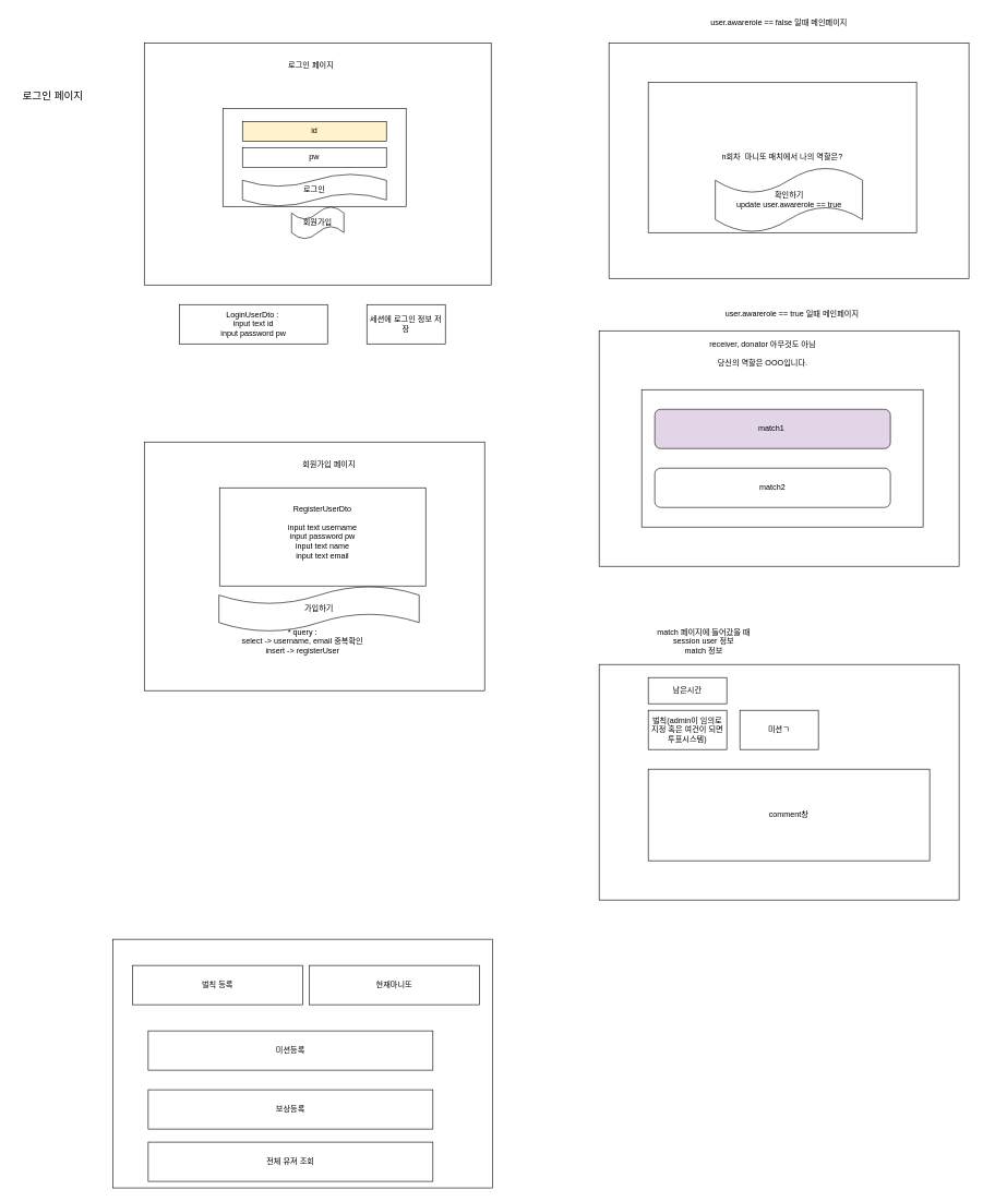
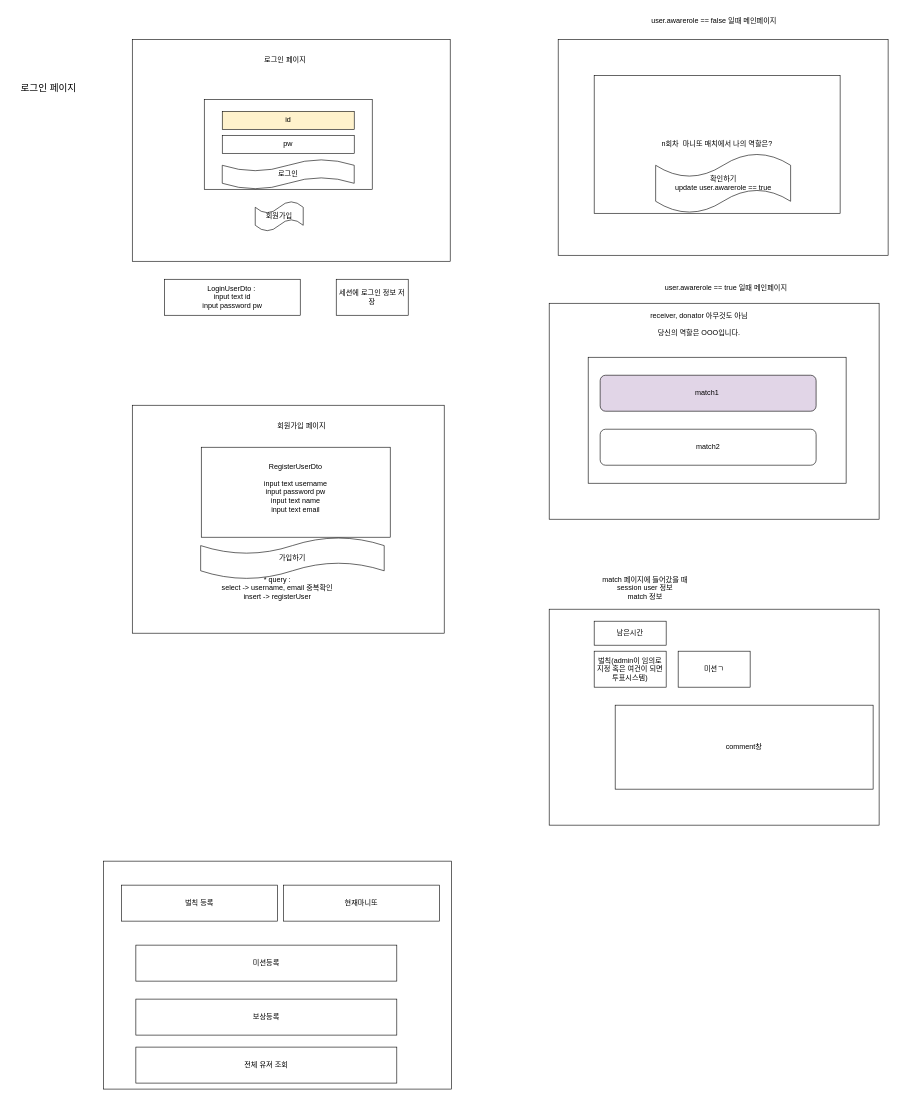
  <mxCell id="0" />
  <mxCell id="1" parent="0" />
  <mxCell id="2" value="" style="rounded=0;whiteSpace=wrap;html=1;" parent="1" vertex="1"><mxGeometry x="220" y="65" width="530" height="370" as="geometry" /></mxCell>
  <mxCell id="3" value="로그인 페이지" style="text;html=1;strokeColor=none;fillColor=none;align=center;verticalAlign=middle;whiteSpace=wrap;rounded=0;" parent="1" vertex="1"><mxGeometry x="430" y="85" width="90" height="30" as="geometry" /></mxCell>
  <mxCell id="4" value="" style="rounded=0;whiteSpace=wrap;html=1;" parent="1" vertex="1"><mxGeometry x="340" y="165" width="280" height="150" as="geometry" /></mxCell>
  <mxCell id="5" value="id" style="rounded=0;whiteSpace=wrap;html=1;fillColor=#fff2cc;" parent="1" vertex="1"><mxGeometry x="370" y="185" width="220" height="30" as="geometry" /></mxCell>
  <mxCell id="6" value="pw" style="rounded=0;whiteSpace=wrap;html=1;" parent="1" vertex="1"><mxGeometry x="370" y="225" width="220" height="30" as="geometry" /></mxCell>
  <mxCell id="7" value="로그인" style="shape=tape;whiteSpace=wrap;html=1;" parent="1" vertex="1"><mxGeometry x="370" y="265" width="220" height="50" as="geometry" /></mxCell>
- <mxCell id="8" value="회원가입" style="shape=tape;whiteSpace=wrap;html=1;" parent="1" vertex="1"><mxGeometry x="445" y="315" width="80" height="50" as="geometry" /></mxCell>
+ <mxCell id="8" value="회원가입" style="shape=tape;whiteSpace=wrap;html=1;" parent="1" vertex="1"><mxGeometry x="425" y="335" width="80" height="50" as="geometry" /></mxCell>
  <mxCell id="9" value="LoginUserDto :&amp;nbsp;&lt;br&gt;input text id&lt;br&gt;input password pw" style="whiteSpace=wrap;html=1;" parent="1" vertex="1"><mxGeometry x="274" y="465" width="226" height="60" as="geometry" /></mxCell>
  <mxCell id="10" value="" style="rounded=0;whiteSpace=wrap;html=1;" parent="1" vertex="1"><mxGeometry x="220" y="675" width="520" height="380" as="geometry" /></mxCell>
  <mxCell id="11" value="회원가입 페이지" style="text;html=1;strokeColor=none;fillColor=none;align=center;verticalAlign=middle;whiteSpace=wrap;rounded=0;" parent="1" vertex="1"><mxGeometry x="455" y="695" width="95" height="30" as="geometry" /></mxCell>
  <mxCell id="12" value="RegisterUserDto&lt;br&gt;&lt;br&gt;input text username&lt;br&gt;input password pw&lt;br&gt;input text name&lt;br&gt;input text email&lt;br&gt;&amp;nbsp;" style="rounded=0;whiteSpace=wrap;html=1;" parent="1" vertex="1"><mxGeometry x="335" y="745" width="315" height="150" as="geometry" /></mxCell>
  <mxCell id="13" value="가입하기" style="shape=tape;whiteSpace=wrap;html=1;" parent="1" vertex="1"><mxGeometry x="334" y="895" width="306" height="70" as="geometry" /></mxCell>
  <mxCell id="14" value="* query : &lt;br&gt;select -&amp;gt; username, email 중복확인&lt;br&gt;insert -&amp;gt; registerUser" style="text;html=1;strokeColor=none;fillColor=none;align=center;verticalAlign=middle;whiteSpace=wrap;rounded=0;" parent="1" vertex="1"><mxGeometry x="334" y="965" width="256" height="30" as="geometry" /></mxCell>
  <mxCell id="15" value="" style="rounded=0;whiteSpace=wrap;html=1;" parent="1" vertex="1"><mxGeometry x="930" y="65" width="550" height="360" as="geometry" /></mxCell>
  <mxCell id="16" value="세션에 로그인 정보 저장" style="whiteSpace=wrap;html=1;" parent="1" vertex="1"><mxGeometry x="560" y="465" width="120" height="60" as="geometry" /></mxCell>
  <mxCell id="17" value="user.awarerole == false 일때 메인페이지" style="text;html=1;strokeColor=none;fillColor=none;align=center;verticalAlign=middle;whiteSpace=wrap;rounded=0;" parent="1" vertex="1"><mxGeometry x="1030" y="20" width="320" height="30" as="geometry" /></mxCell>
  <mxCell id="18" value="n회차&amp;nbsp; 마니또 매치에서 나의 역할은?" style="rounded=0;whiteSpace=wrap;html=1;" parent="1" vertex="1"><mxGeometry x="990" y="125" width="410" height="230" as="geometry" /></mxCell>
  <mxCell id="19" value="확인하기&lt;br&gt;update user.awarerole == true" style="shape=tape;whiteSpace=wrap;html=1;" parent="1" vertex="1"><mxGeometry x="1092.5" y="255" width="225" height="100" as="geometry" /></mxCell>
  <mxCell id="20" value="user.awarerole == true 일때 메인페이지" style="text;html=1;strokeColor=none;fillColor=none;align=center;verticalAlign=middle;whiteSpace=wrap;rounded=0;" parent="1" vertex="1"><mxGeometry x="1050" y="465" width="320" height="30" as="geometry" /></mxCell>
  <mxCell id="21" value="" style="rounded=0;whiteSpace=wrap;html=1;" parent="1" vertex="1"><mxGeometry x="915" y="505" width="550" height="360" as="geometry" /></mxCell>
  <mxCell id="22" value="receiver, donator 아무것도 아님&lt;br&gt;&lt;br&gt;당신의 역할은 OOO입니다." style="text;html=1;strokeColor=none;fillColor=none;align=center;verticalAlign=middle;whiteSpace=wrap;rounded=0;" parent="1" vertex="1"><mxGeometry x="1020" y="525" width="290" height="30" as="geometry" /></mxCell>
  <mxCell id="23" value="" style="rounded=0;whiteSpace=wrap;html=1;" parent="1" vertex="1"><mxGeometry x="980" y="595" width="430" height="210" as="geometry" /></mxCell>
  <mxCell id="24" value="match1&amp;nbsp;" style="rounded=1;whiteSpace=wrap;html=1;fillColor=#e1d5e7;" parent="1" vertex="1"><mxGeometry x="1000" y="625" width="360" height="60" as="geometry" /></mxCell>
  <mxCell id="25" value="match2" style="rounded=1;whiteSpace=wrap;html=1;" parent="1" vertex="1"><mxGeometry x="1000" y="715" width="360" height="60" as="geometry" /></mxCell>
  <mxCell id="26" value="" style="rounded=0;whiteSpace=wrap;html=1;" parent="1" vertex="1"><mxGeometry x="915" y="1015" width="550" height="360" as="geometry" /></mxCell>
  <mxCell id="27" value="match 페이지에 들어갔을 때&lt;br&gt;session user 정보&lt;br&gt;match 정보" style="text;html=1;strokeColor=none;fillColor=none;align=center;verticalAlign=middle;whiteSpace=wrap;rounded=0;" parent="1" vertex="1"><mxGeometry x="910" y="965" width="330" height="30" as="geometry" /></mxCell>
- <mxCell id="28" value="comment창" style="rounded=0;whiteSpace=wrap;html=1;" parent="1" vertex="1"><mxGeometry x="990" y="1175" width="430" height="140" as="geometry" /></mxCell>
+ <mxCell id="28" value="comment창" style="rounded=0;whiteSpace=wrap;html=1;" parent="1" vertex="1"><mxGeometry x="1025" y="1175" width="430" height="140" as="geometry" /></mxCell>
  <mxCell id="29" value="벌칙(admin이 임의로 지정 혹은 여건이 되면 투표시스템)" style="rounded=0;whiteSpace=wrap;html=1;" parent="1" vertex="1"><mxGeometry x="990" y="1085" width="120" height="60" as="geometry" /></mxCell>
  <mxCell id="30" value="미션ㄱ" style="rounded=0;whiteSpace=wrap;html=1;" parent="1" vertex="1"><mxGeometry x="1130" y="1085" width="120" height="60" as="geometry" /></mxCell>
  <mxCell id="31" value="남은시간" style="rounded=0;whiteSpace=wrap;html=1;" parent="1" vertex="1"><mxGeometry x="990" y="1035" width="120" height="40" as="geometry" /></mxCell>
  <mxCell id="32" value="" style="rounded=0;whiteSpace=wrap;html=1;" parent="1" vertex="1"><mxGeometry x="172" y="1435" width="580" height="380" as="geometry" /></mxCell>
  <mxCell id="33" value="벌칙 등록" style="rounded=0;whiteSpace=wrap;html=1;" parent="1" vertex="1"><mxGeometry x="202" y="1475" width="260" height="60" as="geometry" /></mxCell>
  <mxCell id="34" value="미션등록" style="rounded=0;whiteSpace=wrap;html=1;" parent="1" vertex="1"><mxGeometry x="226" y="1575" width="435" height="60" as="geometry" /></mxCell>
  <mxCell id="35" value="보상등록" style="rounded=0;whiteSpace=wrap;html=1;" parent="1" vertex="1"><mxGeometry x="226" y="1665" width="435" height="60" as="geometry" /></mxCell>
  <mxCell id="36" value="전체 유져 조회" style="rounded=0;whiteSpace=wrap;html=1;" parent="1" vertex="1"><mxGeometry x="226" y="1745" width="435" height="60" as="geometry" /></mxCell>
  <mxCell id="37" value="현재마니또" style="rounded=0;whiteSpace=wrap;html=1;" parent="1" vertex="1"><mxGeometry x="472" y="1475" width="260" height="60" as="geometry" /></mxCell>
  <mxCell id="38" value="&lt;font style=&quot;font-size: 16px;&quot;&gt;로그인 페이지&lt;/font&gt;" style="text;html=1;align=center;verticalAlign=middle;resizable=0;points=[];autosize=1;strokeColor=none;fillColor=none;" vertex="1" parent="1"><mxGeometry x="20" y="130" width="120" height="30" as="geometry" /></mxCell>
